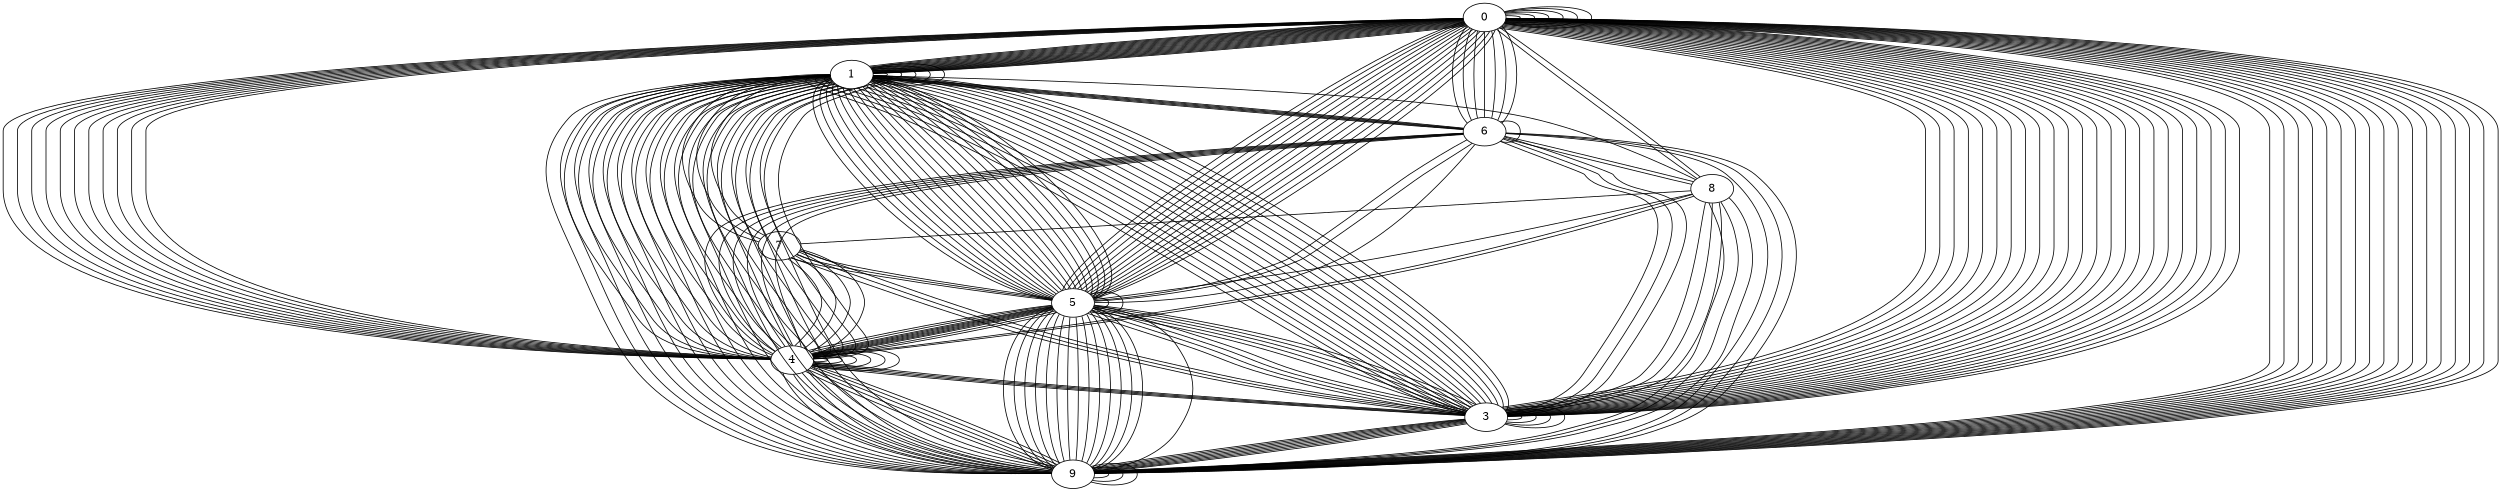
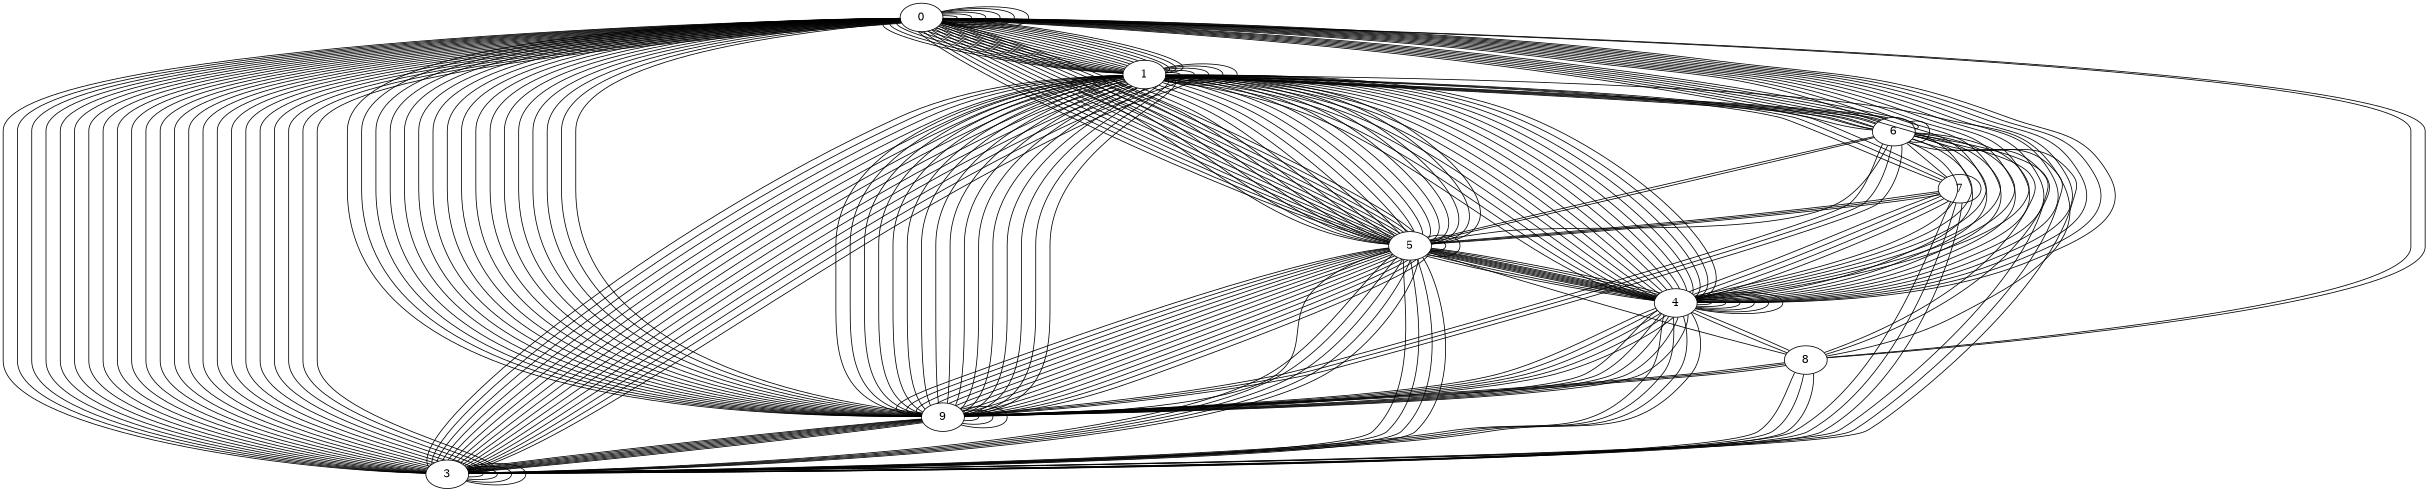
  graph {
    0
    1
    n3 [label=9]
    3
    4
    5
    6
    8
    7
    0 -- 0
    0 -- 0
    0 -- 0
    0 -- 0
    0 -- 0
    0 -- 0
    0 -- 1
    0 -- 1
    0 -- 1
    0 -- 1
    0 -- 1
    0 -- 1
    0 -- 1
    0 -- 1
    0 -- 1
    0 -- n3
    0 -- n3
    0 -- n3
    0 -- n3
    0 -- n3
    0 -- n3
    0 -- n3
    0 -- n3
    0 -- 3
    0 -- 3
    0 -- 3
    0 -- 3
    0 -- 3
    0 -- 3
    0 -- 3
    0 -- 3
    0 -- 3
    0 -- 3
    0 -- 3
    0 -- 3
    0 -- 3
    0 -- 3
    0 -- 4
    0 -- 4
    0 -- 4
    0 -- 4
    0 -- 4
    0 -- 4
    0 -- 5
    0 -- 5
    0 -- 6
    0 -- 6
    0 -- 6
    1 -- 0
    1 -- 0
    1 -- 0
    1 -- 0
    1 -- 0
    1 -- 0
    1 -- 0
    1 -- 0
    1 -- 0
    1 -- 0
    1 -- 1
    1 -- 1
    1 -- 1
    1 -- 1
    1 -- 1
    1 -- n3
    1 -- n3
    1 -- n3
    1 -- n3
    1 -- n3
    1 -- n3
    1 -- 3
    1 -- 3
    1 -- 3
    1 -- 3
    1 -- 3
    1 -- 3
    1 -- 3
    1 -- 3
    1 -- 3
    1 -- 3
    1 -- 4
    1 -- 4
    1 -- 4
    1 -- 4
    1 -- 4
    1 -- 4
    1 -- 4
    1 -- 4
    1 -- 4
    1 -- 4
    1 -- 4
    1 -- 5
    1 -- 5
    1 -- 5
    1 -- 5
    1 -- 5
    1 -- 5
    1 -- 5
    1 -- 5
    1 -- 6
    1 -- 6
    n3 -- 0
    n3 -- 0
    n3 -- 0
    n3 -- 0
    n3 -- 0
    n3 -- 0
    n3 -- 0
    n3 -- 0
    n3 -- 0
    n3 -- 1
    n3 -- 1
    n3 -- 1
    n3 -- 1
    n3 -- 1
    n3 -- 1
    n3 -- 1
    n3 -- 1
    n3 -- 1
    n3 -- 1
    n3 -- n3
    n3 -- n3
    n3 -- n3
    n3 -- 3
    n3 -- 3
    n3 -- 3
    n3 -- 3
    n3 -- 3
    n3 -- 4
    n3 -- 4
    n3 -- 5
    n3 -- 5
    n3 -- 5
    n3 -- 5
    n3 -- 5
    n3 -- 5
    n3 -- 5
    n3 -- 5
    n3 -- 5
    n3 -- 5
    n3 -- 6
    n3 -- 6
    n3 -- 8
    n3 -- 8
    3 -- 0
    3 -- 0
    3 -- 0
    3 -- 0
    3 -- 0
    3 -- 0
    3 -- 0
    3 -- 0
    3 -- 0
    3 -- 1
    3 -- 1
    3 -- 1
    3 -- 1
    3 -- 1
    3 -- n3
    3 -- n3
    3 -- n3
    3 -- 3
    3 -- 3
    3 -- 3
    3 -- 3
    3 -- 4
    3 -- 4
    3 -- 5
    3 -- 5
    3 -- 5
    3 -- 5
    3 -- 6
    3 -- 6
    3 -- 8
    3 -- 8
    3 -- 8
    3 -- 7
    3 -- 7
    3 -- 7
    4 -- 0
    4 -- 0
    4 -- 0
    4 -- 0
    4 -- 0
    4 -- 1
    4 -- 1
    4 -- 1
    4 -- 1
    4 -- 1
    4 -- n3
    4 -- n3
    4 -- n3
    4 -- n3
    4 -- n3
    4 -- n3
    4 -- n3
    4 -- n3
    4 -- 3
    4 -- 3
    4 -- 4
    4 -- 4
    4 -- 4
    4 -- 4
    4 -- 4
    4 -- 4
    4 -- 5
    4 -- 5
    4 -- 5
    4 -- 5
    4 -- 5
    4 -- 5
    4 -- 6
    4 -- 6
    4 -- 6
    4 -- 6
    4 -- 8
    4 -- 7
    4 -- 7
    4 -- 7
    5 -- 0
    5 -- 0
    5 -- 0
    5 -- 0
    5 -- 0
    5 -- 0
    5 -- 0
    5 -- 0
    5 -- 0
    5 -- 0
    5 -- 0
    5 -- 1
    5 -- 1
    5 -- 1
    5 -- 1
    5 -- 1
    5 -- 1
    5 -- 1
    5 -- 1
    5 -- 1
    5 -- 1
    5 -- 1
    5 -- n3
    5 -- n3
    5 -- n3
    5 -- n3
    5 -- n3
    5 -- 3
    5 -- 3
    5 -- 3
    5 -- 3
    5 -- 3
    5 -- 4
    5 -- 4
    5 -- 4
    5 -- 4
    5 -- 4
    5 -- 5
    5 -- 5
    5 -- 6
    5 -- 7
    6 -- 0
    6 -- 0
    6 -- 0
    6 -- 0
    6 -- 1
    6 -- 1
    6 -- 1
    6 -- n3
    6 -- 3
    6 -- 4
    6 -- 4
    6 -- 5
    6 -- 5
    6 -- 6
    6 -- 8
    6 -- 8
-   8 -- 7
+   6 -- 7
    8 -- 0
    8 -- 0
    8 -- 1
    8 -- n3
    8 -- 4
    8 -- 5
    7 -- 1
    7 -- 1
    7 -- 1
    7 -- 4
    7 -- 5
    7 -- 5
  }
